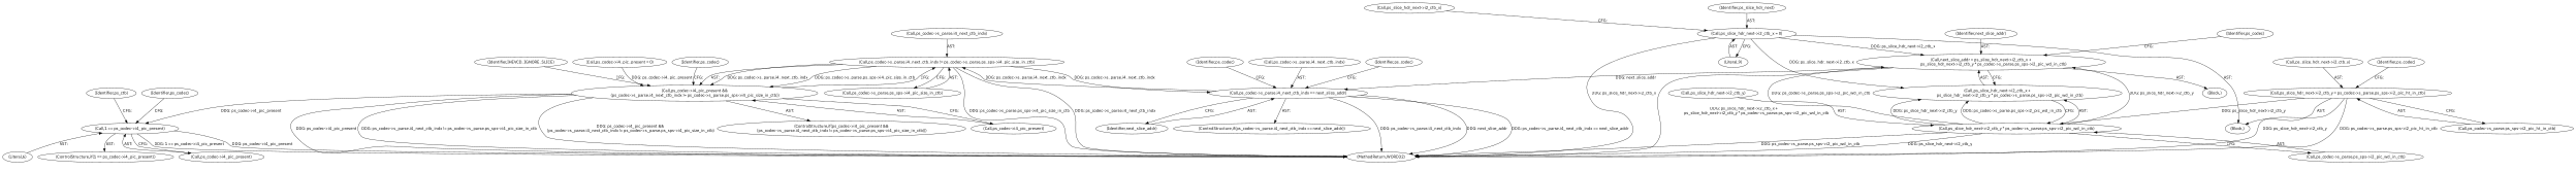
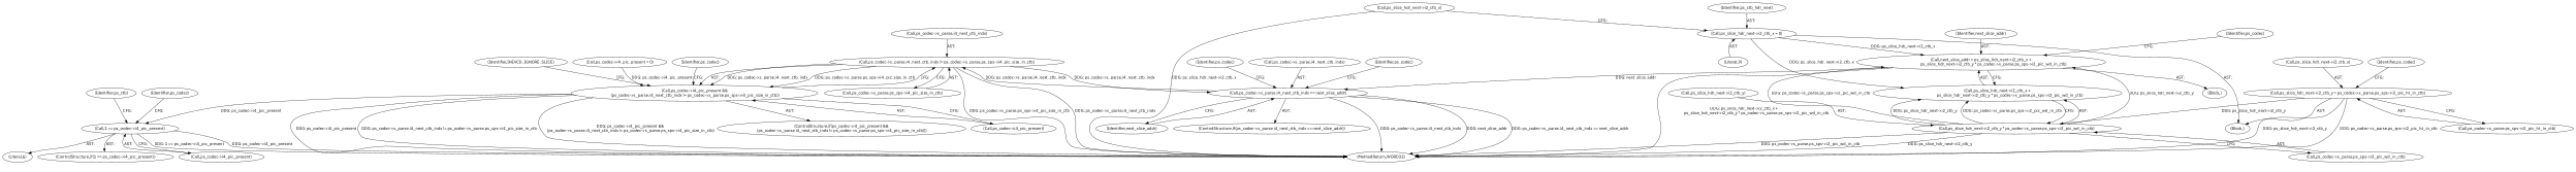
  digraph {
    fontname="IBM Plex Sans"
    node [fontname="IBM Plex Sans"]
    edge [fontname="IBM Plex Sans"]
    n1 [label="(Call,ps_codec->s_parse.i4_next_ctb_indx != ps_codec->s_parse.ps_sps->i4_pic_size_in_ctb)"]
    n2 [label="(Call,ps_codec->s_parse.i4_next_ctb_indx == next_slice_addr)"]
    n3 [label="(Call,ps_codec->i4_pic_present &&\n (ps_codec->s_parse.i4_next_ctb_indx != ps_codec->s_parse.ps_sps->i4_pic_size_in_ctb))"]
    n4 [label="(Call,ps_codec->s_parse.ps_sps->i4_pic_size_in_ctb)"]
    n5 [label="(MethodReturn,WORD32)"]
    n6 [label="(ControlStructure,if(ps_codec->s_parse.i4_next_ctb_indx == next_slice_addr))"]
    n7 [label="(Identifier,next_slice_addr)"]
    n8 [label="(Call,1 == ps_codec->i4_pic_present)"]
    n9 [label="(ControlStructure,if(ps_codec->i4_pic_present &&\n (ps_codec->s_parse.i4_next_ctb_indx != ps_codec->s_parse.ps_sps->i4_pic_size_in_ctb)))"]
    n10 [label="(Call,ps_codec->i4_pic_present)"]
    n11 [label="(Call,next_slice_addr = ps_slice_hdr_next->i2_ctb_x +\n                            ps_slice_hdr_next->i2_ctb_y * ps_codec->s_parse.ps_sps->i2_pic_wd_in_ctb)"]
    n12 [label="(Call,ps_slice_hdr_next->i2_ctb_x +\n                            ps_slice_hdr_next->i2_ctb_y * ps_codec->s_parse.ps_sps->i2_pic_wd_in_ctb)"]
    n13 [label="(Block,)"]
    n14 [label="(Call,ps_slice_hdr_next->i2_ctb_y * ps_codec->s_parse.ps_sps->i2_pic_wd_in_ctb)"]
    n15 [label="(Call,ps_slice_hdr_next->i2_ctb_x = 0)"]
    n16 [label="(Block,)"]
    n17 [label="(Literal,9)"]
    n18 [label="(Call,ps_codec->s_parse.ps_sps->i2_pic_wd_in_ctb)"]
    n19 [label="(Call,ps_slice_hdr_next->i2_ctb_y = ps_codec->s_parse.ps_sps->i2_pic_ht_in_ctb)"]
    n20 [label="(Call,ps_codec->s_parse.ps_sps->i2_pic_ht_in_ctb)"]
    n21 [label="(ControlStructure,if(1 == ps_codec->i4_pic_present))"]
    n22 [label="(Call,ps_codec->i4_pic_present)"]
    n23 [label="(Identifier,ps_ctb)"]
    n24 [label="(Identifier,ps_codec)"]
    n25 [label="(Call,ps_codec->s_parse.i4_next_ctb_indx)"]
    n26 [label="(Call,ps_slice_hdr_next->i2_ctb_y)"]
    n27 [label="(Identifier,next_slice_addr)"]
    n28 [label="(Identifier,ps_codec)"]
    n29 [label="(Identifier,ps_codec)"]
    n30 [label="(Call,ps_codec->i4_pic_present = 0)"]
    n31 [label="(Call,ps_codec->s_parse.i4_next_ctb_indx)"]
    n32 [label="(Call,ps_slice_hdr_next->i2_ctb_x)"]
-   n33 [label="(Identifier,ps_slice_hdr_next)"]
+   n33 [label="(Identifier,ps_ctb_hdr_next)"]
    n34 [label="(Identifier,ps_codec)"]
    n35 [label="(Call,ps_slice_hdr_next->i2_ctb_y)"]
    n36 [label="(Identifier,ps_codec)"]
    n37 [label="(Identifier,ps_codec)"]
    n38 [label="(Identifier,IHEVCD_IGNORE_SLICE)"]
    n39 [label="(Literal,6)"]
    n1 -> n2 [label="DDG: ps_codec->s_parse.i4_next_ctb_indx"]
    n1 -> n3 [label="AST: "]
    n1 -> n3 [label="DDG: ps_codec->s_parse.i4_next_ctb_indx"]
    n1 -> n3 [label="DDG: ps_codec->s_parse.ps_sps->i4_pic_size_in_ctb"]
    n1 -> n4 [label="CFG: "]
    n1 -> n5 [label="DDG: ps_codec->s_parse.ps_sps->i4_pic_size_in_ctb"]
    n1 -> n5 [label="DDG: ps_codec->s_parse.i4_next_ctb_indx"]
    n2 -> n1 [label="DDG: ps_codec->s_parse.i4_next_ctb_indx"]
    n2 -> n5 [label="DDG: next_slice_addr"]
    n2 -> n5 [label="DDG: ps_codec->s_parse.i4_next_ctb_indx == next_slice_addr"]
    n2 -> n5 [label="DDG: ps_codec->s_parse.i4_next_ctb_indx"]
    n2 -> n6 [label="AST: "]
    n2 -> n7 [label="CFG: "]
    n3 -> n1 [label="CFG: "]
    n3 -> n5 [label="DDG: ps_codec->s_parse.i4_next_ctb_indx != ps_codec->s_parse.ps_sps->i4_pic_size_in_ctb"]
    n3 -> n5 [label="DDG: ps_codec->i4_pic_present &&\n (ps_codec->s_parse.i4_next_ctb_indx != ps_codec->s_parse.ps_sps->i4_pic_size_in_ctb)"]
    n3 -> n5 [label="DDG: ps_codec->i4_pic_present"]
    n3 -> n8 [label="DDG: ps_codec->i4_pic_present"]
    n3 -> n9 [label="AST: "]
    n3 -> n10 [label="CFG: "]
    n4 -> n1 [label="AST: "]
    n7 -> n2 [label="AST: "]
    n8 -> n5 [label="DDG: ps_codec->i4_pic_present"]
    n8 -> n5 [label="DDG: 1 == ps_codec->i4_pic_present"]
    n8 -> n21 [label="AST: "]
    n8 -> n22 [label="CFG: "]
    n10 -> n3 [label="AST: "]
    n11 -> n2 [label="DDG: next_slice_addr"]
    n11 -> n5 [label="DDG: ps_slice_hdr_next->i2_ctb_x +\n                            ps_slice_hdr_next->i2_ctb_y * ps_codec->s_parse.ps_sps->i2_pic_wd_in_ctb"]
    n11 -> n12 [label="CFG: "]
    n11 -> n13 [label="AST: "]
    n12 -> n11 [label="AST: "]
    n12 -> n14 [label="CFG: "]
    n14 -> n5 [label="DDG: ps_codec->s_parse.ps_sps->i2_pic_wd_in_ctb"]
    n14 -> n5 [label="DDG: ps_slice_hdr_next->i2_ctb_y"]
    n14 -> n11 [label="DDG: ps_slice_hdr_next->i2_ctb_y"]
    n14 -> n11 [label="DDG: ps_codec->s_parse.ps_sps->i2_pic_wd_in_ctb"]
    n14 -> n12 [label="AST: "]
    n14 -> n12 [label="DDG: ps_slice_hdr_next->i2_ctb_y"]
    n14 -> n12 [label="DDG: ps_codec->s_parse.ps_sps->i2_pic_wd_in_ctb"]
    n14 -> n18 [label="CFG: "]
-   n15 -> n5 [label="DDG: ps_slice_hdr_next->i2_ctb_x"]
+   n32 -> n5 [label="DDG: ps_slice_hdr_next->i2_ctb_x"]
    n15 -> n11 [label="DDG: ps_slice_hdr_next->i2_ctb_x"]
    n15 -> n12 [label="DDG: ps_slice_hdr_next->i2_ctb_x"]
    n15 -> n16 [label="AST: "]
-   n15 -> n17 [label="CFG: "]
    n17 -> n15 [label="AST: "]
    n18 -> n14 [label="AST: "]
    n19 -> n5 [label="DDG: ps_codec->s_parse.ps_sps->i2_pic_ht_in_ctb"]
    n19 -> n5 [label="DDG: ps_slice_hdr_next->i2_ctb_y"]
    n19 -> n14 [label="DDG: ps_slice_hdr_next->i2_ctb_y"]
    n19 -> n16 [label="AST: "]
    n19 -> n20 [label="CFG: "]
    n20 -> n19 [label="AST: "]
    n22 -> n8 [label="AST: "]
    n23 -> n8 [label="CFG: "]
    n24 -> n19 [label="CFG: "]
    n25 -> n2 [label="AST: "]
    n26 -> n19 [label="AST: "]
    n27 -> n11 [label="AST: "]
    n28 -> n2 [label="CFG: "]
    n29 -> n2 [label="CFG: "]
    n30 -> n3 [label="DDG: ps_codec->i4_pic_present"]
    n31 -> n1 [label="AST: "]
    n32 -> n15 [label="CFG: "]
    n33 -> n15 [label="AST: "]
    n34 -> n8 [label="CFG: "]
    n35 -> n14 [label="AST: "]
    n36 -> n11 [label="CFG: "]
    n37 -> n3 [label="CFG: "]
    n38 -> n3 [label="CFG: "]
-   n39 -> n8 [label="AST: "]
+   n8 -> n39 [label="AST: "]
  }
